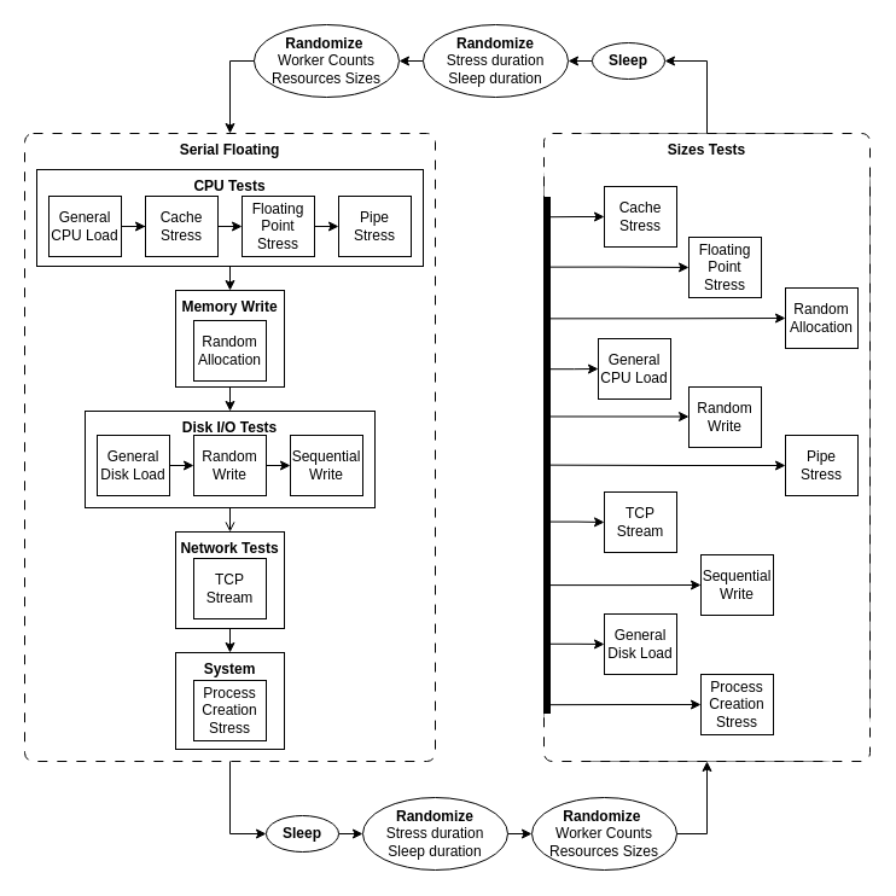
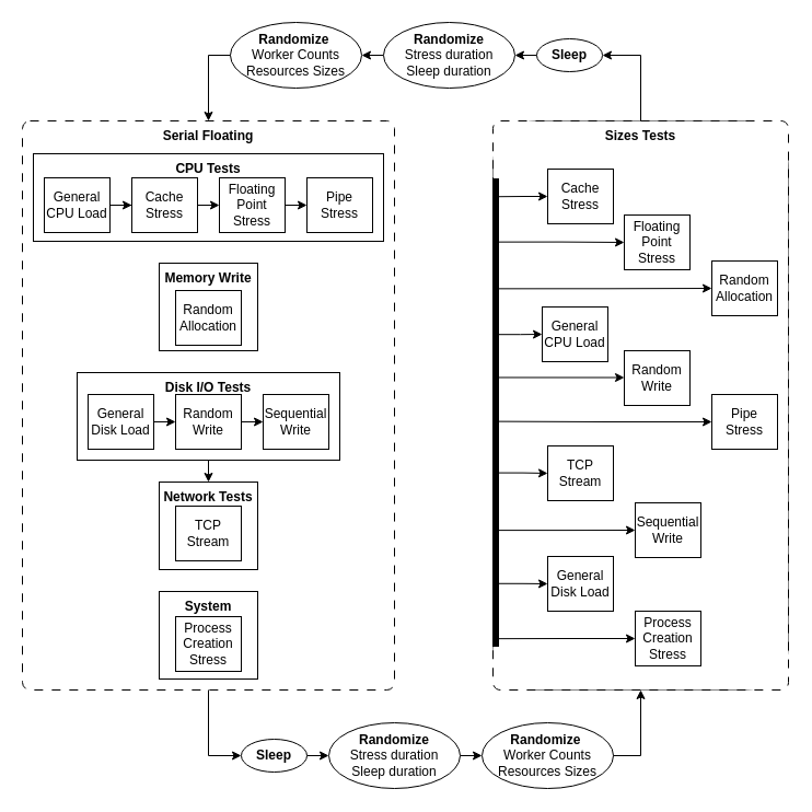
  <mxCell id="0" />
  <mxCell id="1" parent="0" />
  <mxCell id="2" style="edgeStyle=orthogonalEdgeStyle;rounded=0;orthogonalLoop=1;jettySize=auto;html=1;exitX=1;exitY=0.5;exitDx=0;exitDy=0;entryX=0;entryY=0.5;entryDx=0;entryDy=0;" edge="1" parent="1"><mxGeometry relative="1" as="geometry"><mxPoint x="280" y="370" as="sourcePoint" /></mxGeometry></mxCell>
  <mxCell id="3" value="" style="group" vertex="1" connectable="0" parent="1"><mxGeometry x="210" y="20" width="340" height="60" as="geometry" /></mxCell>
  <mxCell id="4" style="edgeStyle=orthogonalEdgeStyle;rounded=0;orthogonalLoop=1;jettySize=auto;html=1;exitX=1;exitY=0.5;exitDx=0;exitDy=0;entryX=0;entryY=0.5;entryDx=0;entryDy=0;" edge="1" parent="3" source="5" target="6"><mxGeometry relative="1" as="geometry" /></mxCell>
  <mxCell id="5" value="&lt;b&gt;Randomize&lt;/b&gt;&lt;br&gt;Stress duration&lt;br&gt;Sleep duration" style="shape=ellipse;html=1;dashed=0;whiteSpace=wrap;perimeter=ellipsePerimeter;direction=west;" vertex="1" parent="3"><mxGeometry x="140" width="120" height="60" as="geometry" /></mxCell>
  <mxCell id="6" value="&lt;div&gt;&lt;b&gt;Randomize&amp;nbsp;&lt;/b&gt;&lt;br&gt;Worker Counts&lt;br&gt;Resources Sizes&lt;/div&gt;" style="shape=ellipse;html=1;dashed=0;whiteSpace=wrap;perimeter=ellipsePerimeter;direction=west;" vertex="1" parent="3"><mxGeometry width="120" height="60" as="geometry" /></mxCell>
  <mxCell id="7" style="edgeStyle=orthogonalEdgeStyle;rounded=0;orthogonalLoop=1;jettySize=auto;html=1;exitX=1;exitY=0.5;exitDx=0;exitDy=0;entryX=0;entryY=0.5;entryDx=0;entryDy=0;" edge="1" parent="3" source="8" target="5"><mxGeometry relative="1" as="geometry" /></mxCell>
  <mxCell id="8" value="&lt;b&gt;Sleep&lt;/b&gt;" style="shape=ellipse;html=1;dashed=0;whiteSpace=wrap;perimeter=ellipsePerimeter;direction=west;" vertex="1" parent="3"><mxGeometry x="280" y="15" width="60" height="30" as="geometry" /></mxCell>
  <mxCell id="9" value="" style="group" vertex="1" connectable="0" parent="1"><mxGeometry x="20" y="110" width="340" height="520" as="geometry" /></mxCell>
  <mxCell id="10" value="&lt;b&gt;Serial Floating&lt;/b&gt;" style="rounded=1;whiteSpace=wrap;html=1;absoluteArcSize=1;arcSize=14;strokeWidth=1;dashed=1;dashPattern=8 8;verticalAlign=top;" vertex="1" parent="9"><mxGeometry width="340" height="520" as="geometry" /></mxCell>
  <mxCell id="11" value="&lt;b&gt;System Network&lt;/b&gt;" style="html=1;dashed=0;whiteSpace=wrap;shadow=0;verticalAlign=top;fontSize=12;" vertex="1" parent="9"><mxGeometry x="125" y="430" width="90" height="80" as="geometry" /></mxCell>
- <mxCell id="12" style="edgeStyle=orthogonalEdgeStyle;rounded=0;orthogonalLoop=1;jettySize=auto;html=1;exitX=0.5;exitY=1;exitDx=0;exitDy=0;entryX=0.5;entryY=0;entryDx=0;entryDy=0;" edge="1" parent="9" source="13" target="11"><mxGeometry relative="1" as="geometry" /></mxCell>
  <mxCell id="13" value="&lt;div&gt;&lt;b&gt;Network Tests&lt;/b&gt;&lt;/div&gt;" style="html=1;dashed=0;whiteSpace=wrap;shadow=0;verticalAlign=top;fontSize=12;" vertex="1" parent="9"><mxGeometry x="125" y="330" width="90" height="80" as="geometry" /></mxCell>
- <mxCell id="14" style="edgeStyle=orthogonalEdgeStyle;rounded=0;orthogonalLoop=1;jettySize=auto;html=1;exitX=0.5;exitY=1;exitDx=0;exitDy=0;entryX=0.5;entryY=0;entryDx=0;entryDy=0;endArrow=open;" edge="1" parent="9" source="15" target="13"><mxGeometry relative="1" as="geometry" /></mxCell>
+ <mxCell id="14" style="edgeStyle=orthogonalEdgeStyle;rounded=0;orthogonalLoop=1;jettySize=auto;html=1;exitX=0.5;exitY=1;exitDx=0;exitDy=0;entryX=0.5;entryY=0;entryDx=0;entryDy=0;" edge="1" parent="9" source="15" target="13"><mxGeometry relative="1" as="geometry" /></mxCell>
  <mxCell id="15" value="&lt;b&gt;Disk I/O Tests&lt;/b&gt;" style="html=1;dashed=0;whiteSpace=wrap;shadow=0;verticalAlign=top;fontSize=12;" vertex="1" parent="9"><mxGeometry x="50" y="230" width="240" height="80" as="geometry" /></mxCell>
- <mxCell id="16" style="edgeStyle=orthogonalEdgeStyle;rounded=0;orthogonalLoop=1;jettySize=auto;html=1;exitX=0.5;exitY=1;exitDx=0;exitDy=0;entryX=0.5;entryY=0;entryDx=0;entryDy=0;" edge="1" parent="9" source="17" target="32"><mxGeometry relative="1" as="geometry" /></mxCell>
  <mxCell id="17" value="&lt;b&gt;CPU Tests&lt;/b&gt;" style="html=1;dashed=0;whiteSpace=wrap;shadow=0;verticalAlign=top;fontSize=12;" vertex="1" parent="9"><mxGeometry x="10" y="30" width="320" height="80" as="geometry" /></mxCell>
  <mxCell id="18" value="" style="edgeStyle=orthogonalEdgeStyle;rounded=0;orthogonalLoop=1;jettySize=auto;html=1;" edge="1" parent="9" source="19" target="21"><mxGeometry relative="1" as="geometry" /></mxCell>
  <mxCell id="19" value="General CPU Load" style="html=1;dashed=0;whiteSpace=wrap;" vertex="1" parent="9"><mxGeometry x="20" y="52" width="60" height="50" as="geometry" /></mxCell>
  <mxCell id="20" style="edgeStyle=orthogonalEdgeStyle;rounded=0;orthogonalLoop=1;jettySize=auto;html=1;exitX=1;exitY=0.5;exitDx=0;exitDy=0;entryX=0;entryY=0.5;entryDx=0;entryDy=0;" edge="1" parent="9" source="21" target="23"><mxGeometry relative="1" as="geometry" /></mxCell>
  <mxCell id="21" value="Cache Stress" style="html=1;dashed=0;whiteSpace=wrap;" vertex="1" parent="9"><mxGeometry x="100" y="52" width="60" height="50" as="geometry" /></mxCell>
  <mxCell id="22" style="edgeStyle=orthogonalEdgeStyle;rounded=0;orthogonalLoop=1;jettySize=auto;html=1;exitX=1;exitY=0.5;exitDx=0;exitDy=0;entryX=0;entryY=0.5;entryDx=0;entryDy=0;" edge="1" parent="9" source="23" target="24"><mxGeometry relative="1" as="geometry" /></mxCell>
  <mxCell id="23" value="Floating Point Stress" style="html=1;dashed=0;whiteSpace=wrap;" vertex="1" parent="9"><mxGeometry x="180" y="52" width="60" height="50" as="geometry" /></mxCell>
  <mxCell id="24" value="&lt;div&gt;Pipe Stress&lt;/div&gt;" style="html=1;dashed=0;whiteSpace=wrap;" vertex="1" parent="9"><mxGeometry x="260" y="52" width="60" height="50" as="geometry" /></mxCell>
  <mxCell id="25" style="edgeStyle=orthogonalEdgeStyle;rounded=0;orthogonalLoop=1;jettySize=auto;html=1;exitX=1;exitY=0.5;exitDx=0;exitDy=0;entryX=0;entryY=0.5;entryDx=0;entryDy=0;" edge="1" parent="9" source="26" target="28"><mxGeometry relative="1" as="geometry" /></mxCell>
  <mxCell id="26" value="General Disk Load" style="html=1;dashed=0;whiteSpace=wrap;" vertex="1" parent="9"><mxGeometry x="60" y="250" width="60" height="50" as="geometry" /></mxCell>
  <mxCell id="27" style="edgeStyle=orthogonalEdgeStyle;rounded=0;orthogonalLoop=1;jettySize=auto;html=1;exitX=1;exitY=0.5;exitDx=0;exitDy=0;entryX=0;entryY=0.5;entryDx=0;entryDy=0;" edge="1" parent="9" source="28" target="29"><mxGeometry relative="1" as="geometry" /></mxCell>
  <mxCell id="28" value="Random Write" style="html=1;dashed=0;whiteSpace=wrap;" vertex="1" parent="9"><mxGeometry x="140" y="250" width="60" height="50" as="geometry" /></mxCell>
  <mxCell id="29" value="Sequential Write" style="html=1;dashed=0;whiteSpace=wrap;" vertex="1" parent="9"><mxGeometry x="220" y="250" width="60" height="50" as="geometry" /></mxCell>
  <mxCell id="30" value="TCP Stream" style="html=1;dashed=0;whiteSpace=wrap;" vertex="1" parent="9"><mxGeometry x="140" y="352" width="60" height="50" as="geometry" /></mxCell>
- <mxCell id="31" style="edgeStyle=orthogonalEdgeStyle;rounded=0;orthogonalLoop=1;jettySize=auto;html=1;exitX=0.5;exitY=1;exitDx=0;exitDy=0;entryX=0.5;entryY=0;entryDx=0;entryDy=0;" edge="1" parent="9" source="32" target="15"><mxGeometry relative="1" as="geometry" /></mxCell>
  <mxCell id="32" value="&lt;div&gt;&lt;b&gt;Memory Write&lt;/b&gt;&lt;/div&gt;" style="html=1;dashed=0;whiteSpace=wrap;shadow=0;verticalAlign=top;fontSize=12;" vertex="1" parent="9"><mxGeometry x="125" y="130" width="90" height="80" as="geometry" /></mxCell>
  <mxCell id="33" value="Random Allocation" style="html=1;dashed=0;whiteSpace=wrap;" vertex="1" parent="9"><mxGeometry x="140" y="155" width="60" height="50" as="geometry" /></mxCell>
  <mxCell id="34" value="Process Creation Stress" style="html=1;dashed=0;whiteSpace=wrap;" vertex="1" parent="9"><mxGeometry x="140" y="453" width="60" height="50" as="geometry" /></mxCell>
  <mxCell id="35" value="" style="group;perimeterSpacing=0;rounded=1;fillColor=none;gradientColor=none;fillStyle=auto;strokeColor=default;" vertex="1" connectable="0" parent="1"><mxGeometry x="450" y="110" width="270" height="520" as="geometry" /></mxCell>
  <mxCell id="36" value="&lt;b&gt;Sizes&amp;nbsp;Tests&lt;/b&gt;" style="rounded=1;whiteSpace=wrap;html=1;absoluteArcSize=1;arcSize=14;strokeWidth=1;dashed=1;dashPattern=8 8;verticalAlign=top;" vertex="1" parent="35"><mxGeometry width="270" height="520" as="geometry" /></mxCell>
  <mxCell id="37" value="Cache Stress" style="html=1;dashed=0;whiteSpace=wrap;" vertex="1" parent="35"><mxGeometry x="50" y="44" width="60" height="50" as="geometry" /></mxCell>
  <mxCell id="38" value="Floating Point Stress" style="html=1;dashed=0;whiteSpace=wrap;" vertex="1" parent="35"><mxGeometry x="120" y="86" width="60" height="50" as="geometry" /></mxCell>
  <mxCell id="39" value="&lt;div&gt;Pipe Stress&lt;/div&gt;" style="html=1;dashed=0;whiteSpace=wrap;" vertex="1" parent="35"><mxGeometry x="200" y="250" width="60" height="50" as="geometry" /></mxCell>
  <mxCell id="40" value="Random Write" style="html=1;dashed=0;whiteSpace=wrap;" vertex="1" parent="35"><mxGeometry x="120" y="210" width="60" height="50" as="geometry" /></mxCell>
  <mxCell id="41" value="Sequential Write" style="html=1;dashed=0;whiteSpace=wrap;" vertex="1" parent="35"><mxGeometry x="130" y="349" width="60" height="50" as="geometry" /></mxCell>
  <mxCell id="42" value="TCP Stream" style="html=1;dashed=0;whiteSpace=wrap;" vertex="1" parent="35"><mxGeometry x="50" y="297" width="60" height="50" as="geometry" /></mxCell>
  <mxCell id="43" value="Process Creation Stress" style="html=1;dashed=0;whiteSpace=wrap;" vertex="1" parent="35"><mxGeometry x="130" y="448" width="60" height="50" as="geometry" /></mxCell>
  <mxCell id="44" value="" style="html=1;points=[];perimeter=orthogonalPerimeter;fillColor=strokeColor;strokeWidth=1;" vertex="1" parent="35"><mxGeometry y="53" width="5" height="427" as="geometry" /></mxCell>
  <mxCell id="45" value="General CPU Load" style="html=1;dashed=0;whiteSpace=wrap;" vertex="1" parent="35"><mxGeometry x="45" y="170" width="60" height="50" as="geometry" /></mxCell>
  <mxCell id="46" value="General Disk Load" style="html=1;dashed=0;whiteSpace=wrap;" vertex="1" parent="35"><mxGeometry x="50" y="398" width="60" height="50" as="geometry" /></mxCell>
  <mxCell id="47" value="" style="edgeStyle=orthogonalEdgeStyle;rounded=0;orthogonalLoop=1;jettySize=auto;html=1;exitX=0.88;exitY=0.235;exitDx=0;exitDy=0;entryX=0;entryY=0.5;entryDx=0;entryDy=0;exitPerimeter=0;" edge="1" parent="35" source="44" target="48"><mxGeometry relative="1" as="geometry"><mxPoint x="4" y="132" as="sourcePoint" /><mxPoint x="230" y="133.5" as="targetPoint" /><Array as="points" /></mxGeometry></mxCell>
  <mxCell id="48" value="Random Allocation" style="html=1;dashed=0;whiteSpace=wrap;" vertex="1" parent="35"><mxGeometry x="200" y="128" width="60" height="50" as="geometry" /></mxCell>
  <mxCell id="49" value="" style="edgeStyle=orthogonalEdgeStyle;rounded=0;orthogonalLoop=1;jettySize=auto;html=1;exitX=0.819;exitY=0.135;exitDx=0;exitDy=0;entryX=0;entryY=0.5;entryDx=0;entryDy=0;exitPerimeter=0;" edge="1" parent="35" source="44" target="38"><mxGeometry relative="1" as="geometry"><mxPoint x="40" y="90" as="sourcePoint" /><mxPoint x="86" y="90" as="targetPoint" /><Array as="points" /></mxGeometry></mxCell>
  <mxCell id="50" style="edgeStyle=orthogonalEdgeStyle;rounded=0;orthogonalLoop=1;jettySize=auto;html=1;exitX=0.64;exitY=0.629;exitDx=0;exitDy=0;exitPerimeter=0;entryX=0;entryY=0.5;entryDx=0;entryDy=0;" edge="1" parent="35" source="44" target="42"><mxGeometry relative="1" as="geometry"><mxPoint x="30" y="290" as="sourcePoint" /><mxPoint x="30" y="322" as="targetPoint" /></mxGeometry></mxCell>
  <mxCell id="51" style="edgeStyle=orthogonalEdgeStyle;rounded=0;orthogonalLoop=1;jettySize=auto;html=1;exitX=0.714;exitY=0.752;exitDx=0;exitDy=0;entryX=0;entryY=0.5;entryDx=0;entryDy=0;exitPerimeter=0;" edge="1" parent="35" source="44" target="41"><mxGeometry relative="1" as="geometry"><mxPoint x="60" y="330" as="sourcePoint" /><mxPoint x="107" y="330" as="targetPoint" /></mxGeometry></mxCell>
  <mxCell id="52" style="edgeStyle=orthogonalEdgeStyle;rounded=0;orthogonalLoop=1;jettySize=auto;html=1;exitX=0.6;exitY=0.866;exitDx=0;exitDy=0;entryX=0;entryY=0.5;entryDx=0;entryDy=0;exitPerimeter=0;" edge="1" parent="35" source="44" target="46"><mxGeometry relative="1" as="geometry"><mxPoint x="-60" y="350" as="sourcePoint" /><mxPoint x="-30" y="350" as="targetPoint" /></mxGeometry></mxCell>
  <mxCell id="53" style="edgeStyle=orthogonalEdgeStyle;rounded=0;orthogonalLoop=1;jettySize=auto;html=1;exitX=0.724;exitY=0.333;exitDx=0;exitDy=0;entryX=0;entryY=0.5;entryDx=0;entryDy=0;exitPerimeter=0;" edge="1" parent="35" source="44" target="45"><mxGeometry relative="1" as="geometry"><mxPoint x="-10" y="230" as="sourcePoint" /><mxPoint x="20" y="230" as="targetPoint" /></mxGeometry></mxCell>
  <mxCell id="54" style="edgeStyle=orthogonalEdgeStyle;rounded=0;orthogonalLoop=1;jettySize=auto;html=1;exitX=0;exitY=0.5;exitDx=0;exitDy=0;entryX=0.629;entryY=0.984;entryDx=0;entryDy=0;entryPerimeter=0;startArrow=classic;startFill=1;endArrow=none;endFill=0;" edge="1" parent="35" source="43" target="44"><mxGeometry relative="1" as="geometry" /></mxCell>
  <mxCell id="55" style="edgeStyle=orthogonalEdgeStyle;rounded=0;orthogonalLoop=1;jettySize=auto;html=1;exitX=0;exitY=0.5;exitDx=0;exitDy=0;entryX=0.533;entryY=0.519;entryDx=0;entryDy=0;entryPerimeter=0;startArrow=classic;startFill=1;endArrow=none;endFill=0;" edge="1" parent="35" source="39" target="44"><mxGeometry relative="1" as="geometry" /></mxCell>
  <mxCell id="56" style="edgeStyle=orthogonalEdgeStyle;rounded=0;orthogonalLoop=1;jettySize=auto;html=1;exitX=0;exitY=0.5;exitDx=0;exitDy=0;entryX=0.914;entryY=0.425;entryDx=0;entryDy=0;entryPerimeter=0;startArrow=classic;startFill=1;endArrow=none;endFill=0;" edge="1" parent="35" source="40" target="44"><mxGeometry relative="1" as="geometry"><Array as="points"><mxPoint x="5" y="235" /></Array></mxGeometry></mxCell>
  <mxCell id="57" style="edgeStyle=orthogonalEdgeStyle;rounded=0;orthogonalLoop=1;jettySize=auto;html=1;exitX=0;exitY=0.5;exitDx=0;exitDy=0;entryX=0.948;entryY=0.038;entryDx=0;entryDy=0;entryPerimeter=0;startArrow=classic;startFill=1;endArrow=none;endFill=0;" edge="1" parent="35" source="37" target="44"><mxGeometry relative="1" as="geometry" /></mxCell>
  <mxCell id="58" value="" style="group" vertex="1" connectable="0" parent="1"><mxGeometry x="220" y="660" width="340" height="60" as="geometry" /></mxCell>
  <mxCell id="59" style="edgeStyle=orthogonalEdgeStyle;rounded=0;orthogonalLoop=1;jettySize=auto;html=1;exitX=1;exitY=0.5;exitDx=0;exitDy=0;entryX=0;entryY=0.5;entryDx=0;entryDy=0;" edge="1" parent="58" source="60" target="61"><mxGeometry relative="1" as="geometry" /></mxCell>
  <mxCell id="60" value="&lt;b&gt;Randomize&lt;/b&gt;&lt;br&gt;Stress duration&lt;br&gt;Sleep duration" style="shape=ellipse;html=1;dashed=0;whiteSpace=wrap;perimeter=ellipsePerimeter;" vertex="1" parent="58"><mxGeometry x="80" width="120" height="60" as="geometry" /></mxCell>
  <mxCell id="61" value="&lt;div&gt;&lt;b&gt;Randomize&amp;nbsp;&lt;/b&gt;&lt;br&gt;Worker Counts&lt;br&gt;Resources Sizes&lt;/div&gt;" style="shape=ellipse;html=1;dashed=0;whiteSpace=wrap;perimeter=ellipsePerimeter;" vertex="1" parent="58"><mxGeometry x="220" width="120" height="60" as="geometry" /></mxCell>
  <mxCell id="62" style="edgeStyle=orthogonalEdgeStyle;rounded=0;orthogonalLoop=1;jettySize=auto;html=1;exitX=1;exitY=0.5;exitDx=0;exitDy=0;entryX=0;entryY=0.5;entryDx=0;entryDy=0;" edge="1" parent="58" source="63" target="60"><mxGeometry relative="1" as="geometry" /></mxCell>
  <mxCell id="63" value="&lt;b&gt;Sleep&lt;/b&gt;" style="shape=ellipse;html=1;dashed=0;whiteSpace=wrap;perimeter=ellipsePerimeter;" vertex="1" parent="58"><mxGeometry y="15" width="60" height="30" as="geometry" /></mxCell>
  <mxCell id="64" style="edgeStyle=orthogonalEdgeStyle;rounded=0;orthogonalLoop=1;jettySize=auto;html=1;exitX=0.5;exitY=1;exitDx=0;exitDy=0;entryX=0;entryY=0.5;entryDx=0;entryDy=0;" edge="1" parent="1" source="10" target="63"><mxGeometry relative="1" as="geometry" /></mxCell>
  <mxCell id="65" style="edgeStyle=orthogonalEdgeStyle;rounded=0;orthogonalLoop=1;jettySize=auto;html=1;exitX=1;exitY=0.5;exitDx=0;exitDy=0;entryX=0.5;entryY=1;entryDx=0;entryDy=0;" edge="1" parent="1" source="61" target="36"><mxGeometry relative="1" as="geometry" /></mxCell>
  <mxCell id="66" style="edgeStyle=orthogonalEdgeStyle;rounded=0;orthogonalLoop=1;jettySize=auto;html=1;exitX=1;exitY=0.5;exitDx=0;exitDy=0;entryX=0.5;entryY=0;entryDx=0;entryDy=0;" edge="1" parent="1" source="6" target="10"><mxGeometry relative="1" as="geometry" /></mxCell>
  <mxCell id="67" style="edgeStyle=orthogonalEdgeStyle;rounded=0;orthogonalLoop=1;jettySize=auto;html=1;exitX=0;exitY=0.5;exitDx=0;exitDy=0;entryX=0.5;entryY=0;entryDx=0;entryDy=0;startArrow=classic;startFill=1;endArrow=none;endFill=0;" edge="1" parent="1" source="8" target="36"><mxGeometry relative="1" as="geometry" /></mxCell>
